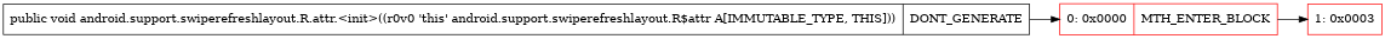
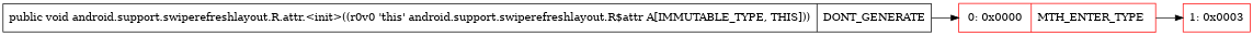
  digraph {
    rankdir=LR
    node [color=red shape=record]
-   n1 [label="{0\:\ 0x0000|MTH_ENTER_BLOCK\l}"]
+   n1 [label="{0\:\ 0x0000|MTH_ENTER_TYPE\l}"]
    n2 [label="{1\:\ 0x0003}"]
    n3 [label="{public void android.support.swiperefreshlayout.R.attr.\<init\>((r0v0 'this' android.support.swiperefreshlayout.R$attr A[IMMUTABLE_TYPE, THIS]))  | DONT_GENERATE\l}" color=""]
    subgraph cluster_1 {
      label="R(0)"
    }
    n1 -> n2
    n3 -> n1
  }
